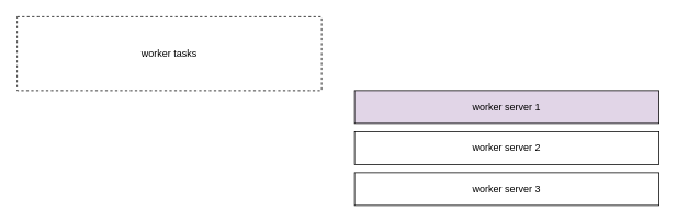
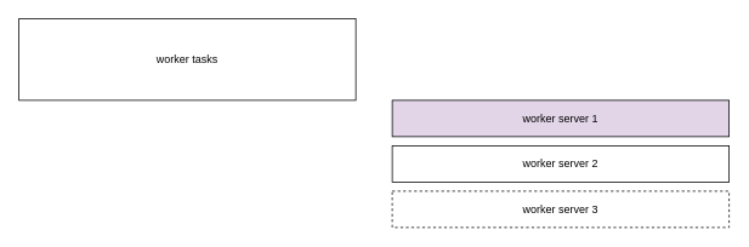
  <mxCell id="0" />
  <mxCell id="1" parent="0" />
- <mxCell id="2" value="worker tasks" style="rounded=0;whiteSpace=wrap;html=1;dashed=1;" parent="1" vertex="1"><mxGeometry x="20" y="20" width="370" height="90" as="geometry" /></mxCell>
+ <mxCell id="2" value="worker tasks" style="rounded=0;whiteSpace=wrap;html=1;" parent="1" vertex="1"><mxGeometry x="20" y="20" width="370" height="90" as="geometry" /></mxCell>
  <mxCell id="3" value="worker server 1" style="rounded=0;whiteSpace=wrap;html=1;fillColor=#e1d5e7;" parent="1" vertex="1"><mxGeometry x="430" y="110" width="370" height="40" as="geometry" /></mxCell>
  <mxCell id="4" value="worker server 2" style="rounded=0;whiteSpace=wrap;html=1;" parent="1" vertex="1"><mxGeometry x="430" y="160" width="370" height="40" as="geometry" /></mxCell>
- <mxCell id="5" value="worker server 3" style="rounded=0;whiteSpace=wrap;html=1;" parent="1" vertex="1"><mxGeometry x="430" y="210" width="370" height="40" as="geometry" /></mxCell>
+ <mxCell id="5" value="worker server 3" style="rounded=0;whiteSpace=wrap;html=1;dashed=1;" parent="1" vertex="1"><mxGeometry x="430" y="210" width="370" height="40" as="geometry" /></mxCell>
